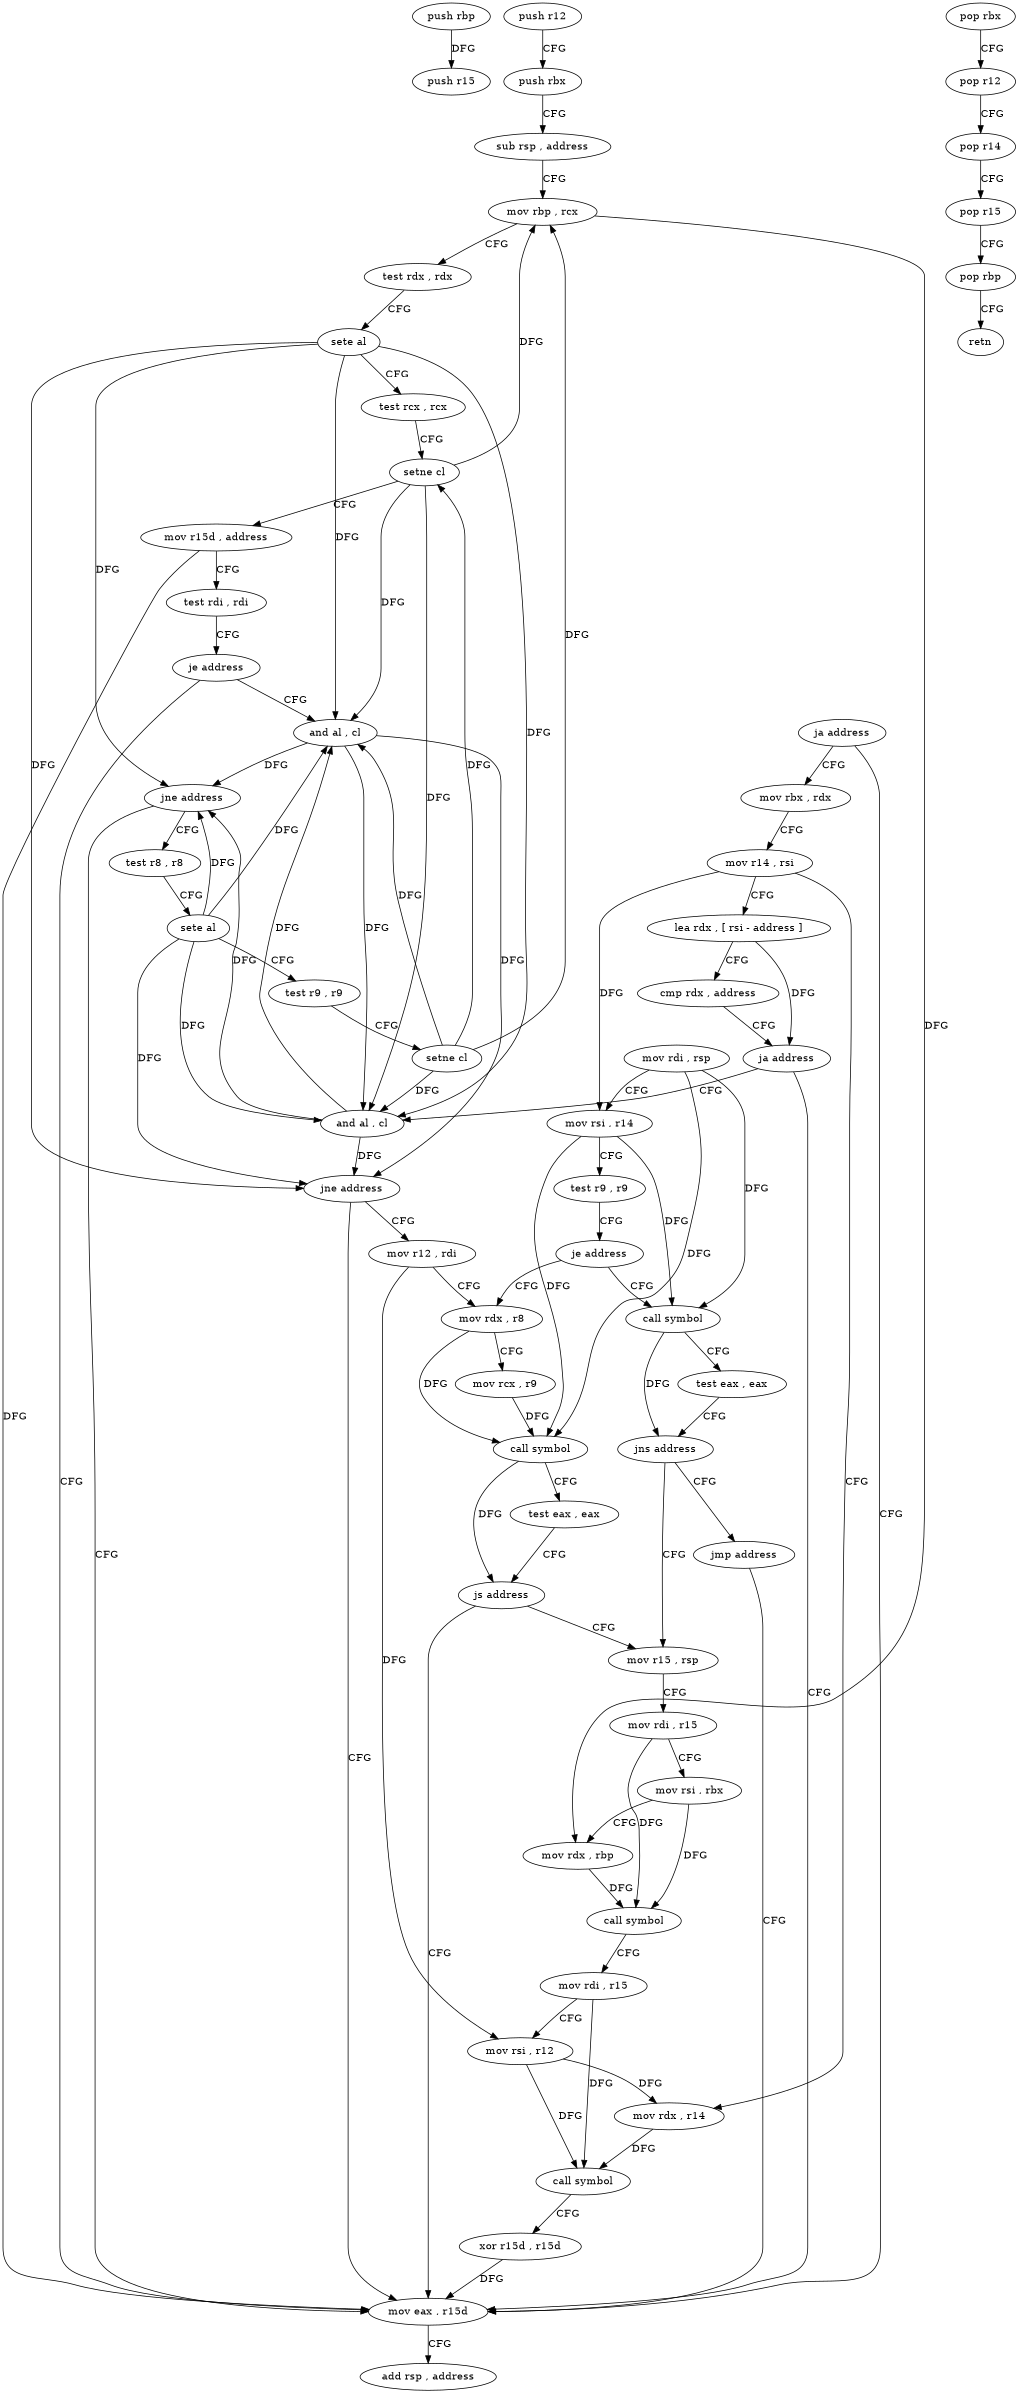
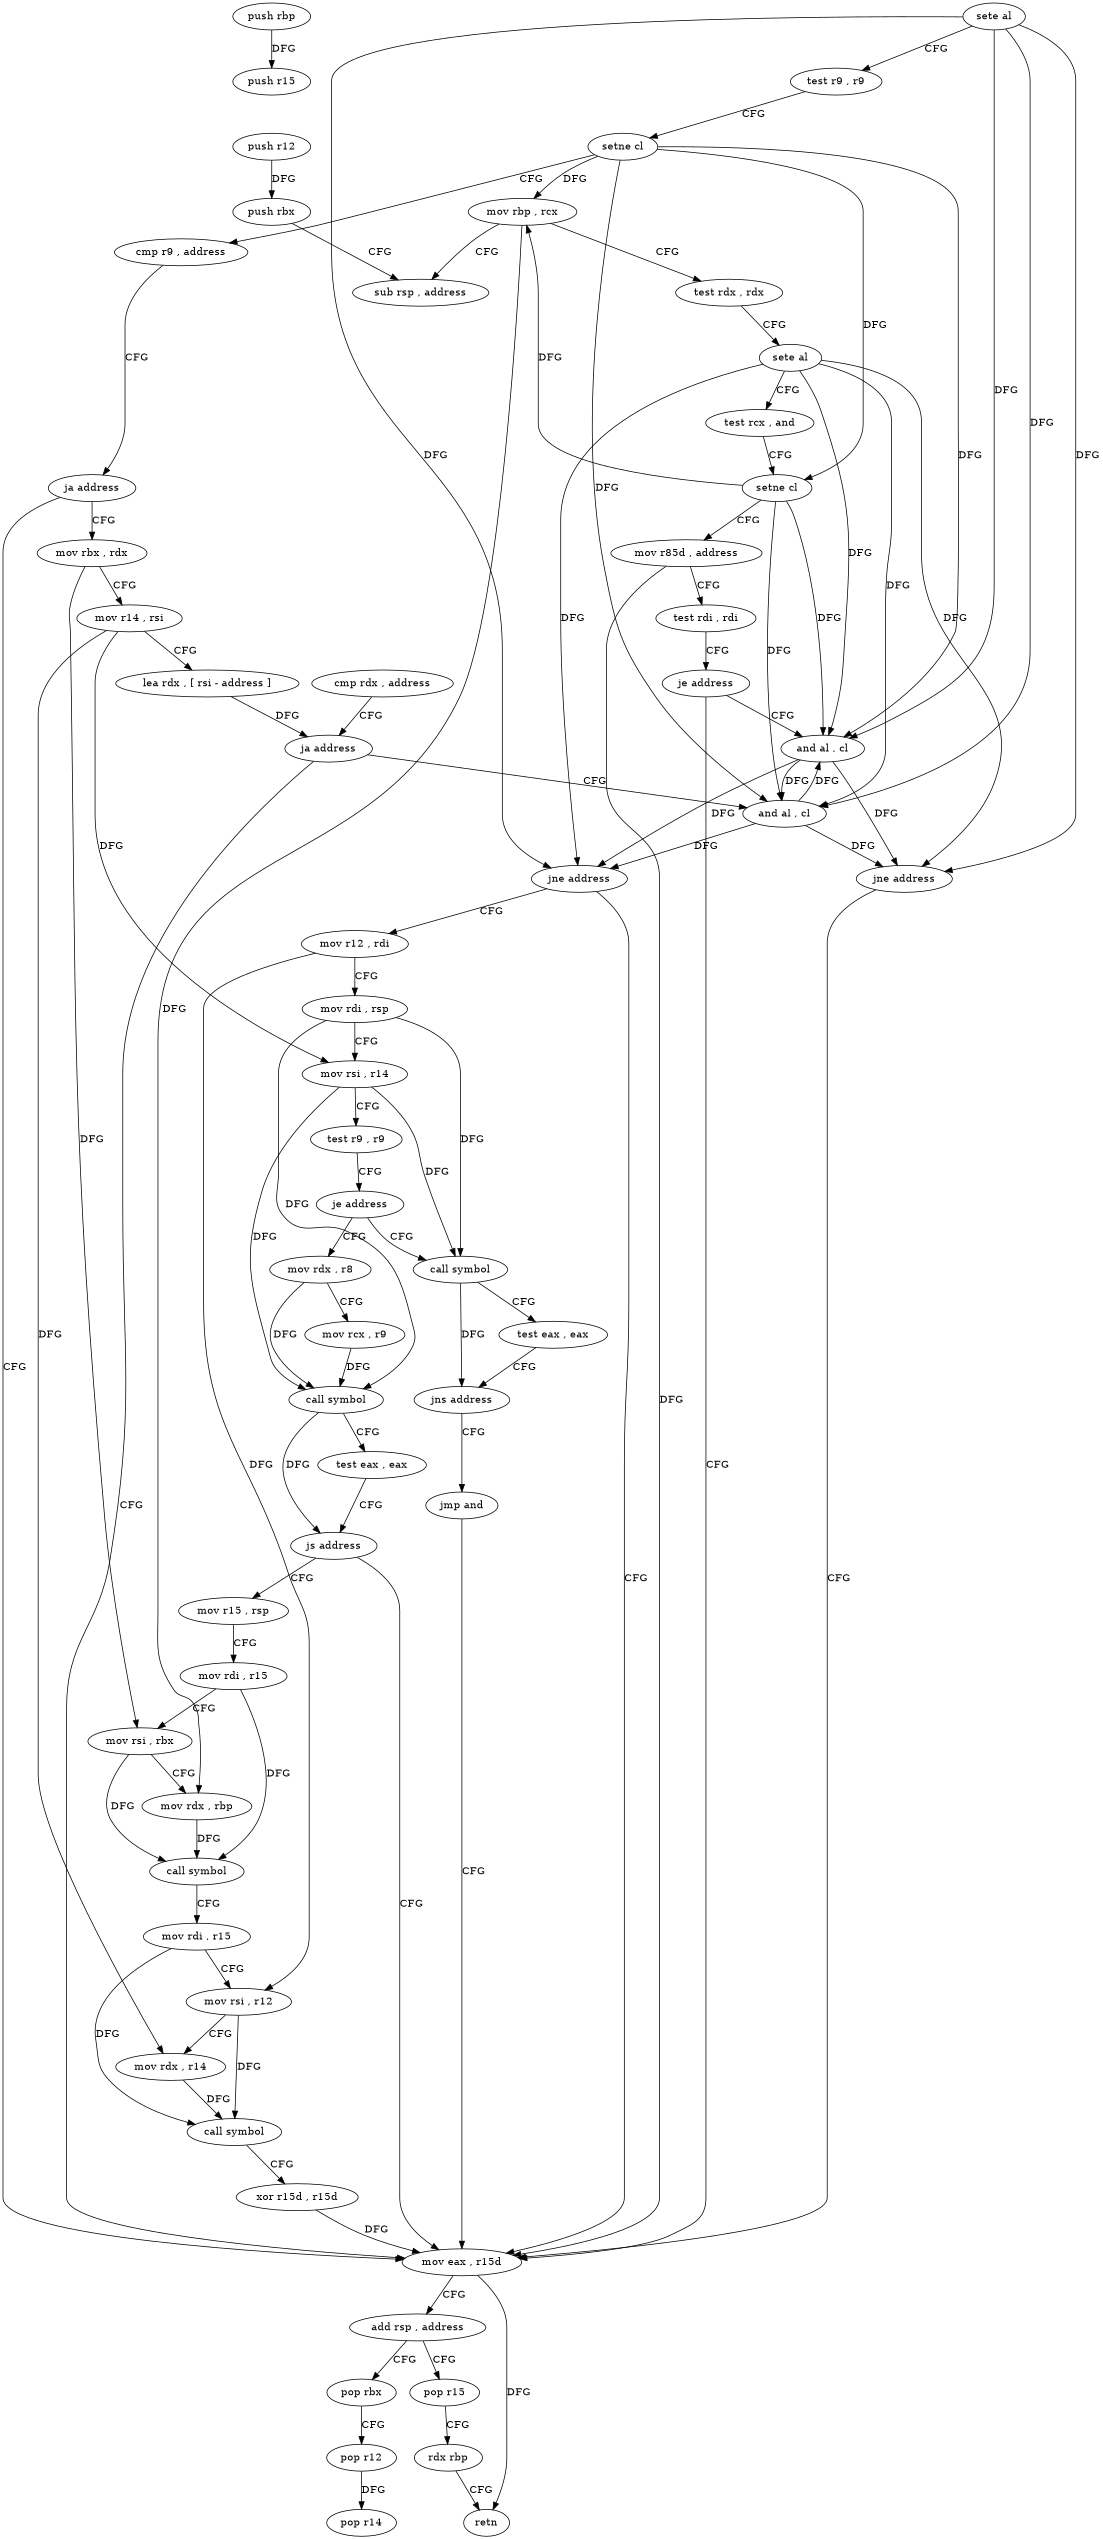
  digraph {
    n1 [label="push rbp"]
    n2 [label="push r15"]
    n3 [label="push r12"]
    n4 [label="push rbx"]
    n5 [label="sub rsp , address"]
    n6 [label="mov rbp , rcx"]
    n7 [label="test rdx , rdx"]
    n8 [label="mov rdx , rbp"]
    n9 [label="sete al"]
    n10 [label="call symbol"]
-   n11 [label="test rcx , rcx"]
+   n11 [label="test rcx , and"]
    n12 [label="and al , cl"]
    n13 [label="jne address"]
    n14 [label="and al , cl"]
    n15 [label="jne address"]
    n16 [label="setne cl"]
    n17 [label="mov eax , r15d"]
-   n18 [label="test r8 , r8"]
    n19 [label="mov r12 , rdi"]
-   n20 [label="mov r15d , address"]
+   n20 [label="mov r85d , address"]
    n21 [label="test rdi , rdi"]
    n22 [label="je address"]
    n23 [label="add rsp , address"]
    n24 [label=retn]
    n25 [label="pop rbx"]
    n26 [label="pop r12"]
    n27 [label="pop r14"]
    n28 [label="pop r15"]
-   n29 [label="pop rbp"]
+   n29 [label="rdx rbp"]
    n30 [label="sete al"]
    n31 [label="test r9 , r9"]
    n32 [label="setne cl"]
+   n33 [label="cmp r9 , address"]
    n34 [label="ja address"]
    n35 [label="mov rbx , rdx"]
    n36 [label="mov r14 , rsi"]
    n37 [label="mov rsi , rbx"]
    n38 [label="lea rdx , [ rsi - address ]"]
    n39 [label="mov rsi , r14"]
    n40 [label="mov rdx , r14"]
    n41 [label="cmp rdx , address"]
    n42 [label="ja address"]
    n43 [label="call symbol"]
    n44 [label="call symbol"]
    n45 [label="test r9 , r9"]
    n46 [label="call symbol"]
    n47 [label="mov rdi , rsp"]
    n48 [label="mov rsi , r12"]
    n49 [label="test eax , eax"]
    n50 [label="jns address"]
    n51 [label="test eax , eax"]
    n52 [label="js address"]
    n53 [label="je address"]
    n54 [label="mov rdx , r8"]
    n55 [label="mov rcx , r9"]
    n56 [label="mov r15 , rsp"]
-   n57 [label="jmp address"]
+   n57 [label="jmp and"]
    n58 [label="mov rdi , r15"]
    n59 [label="mov rdi , r15"]
    n60 [label="xor r15d , r15d"]
    n1 -> n2 [label=DFG]
-   n3 -> n4 [label=CFG]
+   n3 -> n4 [label=DFG]
    n4 -> n5 [label=CFG]
-   n5 -> n6 [label=CFG]
+   n6 -> n5 [label=CFG]
    n6 -> n7 [label=CFG]
    n6 -> n8 [label=DFG]
    n7 -> n9 [label=CFG]
    n8 -> n10 [label=DFG]
    n9 -> n11 [label=CFG]
    n9 -> n12 [label=DFG]
    n9 -> n13 [label=DFG]
    n9 -> n14 [label=DFG]
    n9 -> n15 [label=DFG]
    n10 -> n59 [label=CFG]
    n11 -> n16 [label=CFG]
    n12 -> n13 [label=DFG]
    n12 -> n14 [label=DFG]
    n12 -> n15 [label=DFG]
    n13 -> n17 [label=CFG]
-   n13 -> n18 [label=CFG]
    n14 -> n12 [label=DFG]
    n14 -> n13 [label=DFG]
    n14 -> n15 [label=DFG]
    n15 -> n17 [label=CFG]
    n15 -> n19 [label=CFG]
    n16 -> n6 [label=DFG]
    n16 -> n12 [label=DFG]
    n16 -> n14 [label=DFG]
    n16 -> n20 [label=CFG]
    n17 -> n23 [label=CFG]
-   n18 -> n30 [label=CFG]
-   n19 -> n54 [label=CFG]
+   n17 -> n24 [label=DFG]
+   n19 -> n47 [label=CFG]
    n19 -> n48 [label=DFG]
    n20 -> n17 [label=DFG]
    n20 -> n21 [label=CFG]
    n21 -> n22 [label=CFG]
    n22 -> n12 [label=CFG]
    n22 -> n17 [label=CFG]
+   n23 -> n25 [label=CFG]
    n25 -> n26 [label=CFG]
-   n26 -> n27 [label=CFG]
-   n27 -> n28 [label=CFG]
+   n26 -> n27 [label=DFG]
+   n23 -> n28 [label=CFG]
    n28 -> n29 [label=CFG]
    n29 -> n24 [label=CFG]
    n30 -> n12 [label=DFG]
    n30 -> n13 [label=DFG]
    n30 -> n14 [label=DFG]
    n30 -> n15 [label=DFG]
    n30 -> n31 [label=CFG]
    n31 -> n32 [label=CFG]
    n32 -> n6 [label=DFG]
    n32 -> n12 [label=DFG]
    n32 -> n14 [label=DFG]
    n32 -> n16 [label=DFG]
+   n32 -> n33 [label=CFG]
+   n33 -> n34 [label=CFG]
    n34 -> n17 [label=CFG]
    n34 -> n35 [label=CFG]
    n35 -> n36 [label=CFG]
+   n35 -> n37 [label=DFG]
    n36 -> n38 [label=CFG]
    n36 -> n39 [label=DFG]
-   n36 -> n40 [label=CFG]
+   n36 -> n40 [label=DFG]
    n37 -> n8 [label=CFG]
    n37 -> n10 [label=DFG]
-   n38 -> n41 [label=CFG]
    n38 -> n42 [label=DFG]
    n39 -> n43 [label=DFG]
    n39 -> n44 [label=DFG]
    n39 -> n45 [label=CFG]
    n40 -> n46 [label=DFG]
    n41 -> n42 [label=CFG]
    n42 -> n14 [label=CFG]
    n42 -> n17 [label=CFG]
    n43 -> n49 [label=CFG]
    n43 -> n50 [label=DFG]
    n44 -> n51 [label=CFG]
    n44 -> n52 [label=DFG]
    n45 -> n53 [label=CFG]
    n46 -> n60 [label=CFG]
    n47 -> n39 [label=CFG]
    n47 -> n43 [label=DFG]
    n47 -> n44 [label=DFG]
-   n48 -> n40 [label=DFG]
+   n48 -> n40 [label=CFG]
    n48 -> n46 [label=DFG]
    n49 -> n50 [label=CFG]
-   n50 -> n56 [label=CFG]
    n50 -> n57 [label=CFG]
    n51 -> n52 [label=CFG]
    n52 -> n17 [label=CFG]
    n52 -> n56 [label=CFG]
    n53 -> n43 [label=CFG]
    n53 -> n54 [label=CFG]
    n54 -> n44 [label=DFG]
    n54 -> n55 [label=CFG]
    n55 -> n44 [label=DFG]
    n56 -> n58 [label=CFG]
    n57 -> n17 [label=CFG]
    n58 -> n10 [label=DFG]
    n58 -> n37 [label=CFG]
    n59 -> n46 [label=DFG]
    n59 -> n48 [label=CFG]
    n60 -> n17 [label=DFG]
  }
